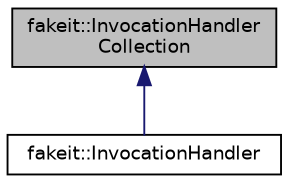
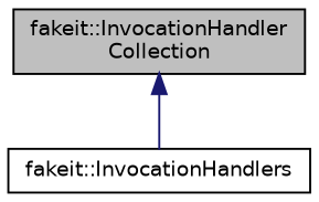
  digraph {
    node [color=black fontname=Helvetica fontsize=10 shape=record style=filled]
    n1 [fillcolor=grey75 fontcolor=black height=0.2 label="fakeit::InvocationHandler\lCollection" width=0.4]
-   n2 [fillcolor=white height=0.2 label="fakeit::InvocationHandler" width=0.4]
+   n2 [fillcolor=white height=0.2 label="fakeit::InvocationHandlers" width=0.4]
    n1 -> n2 [color=midnightblue dir=back fontname=Helvetica fontsize=10 labelfontname=Helvetica labelfontsize=10 style=solid]
  }
